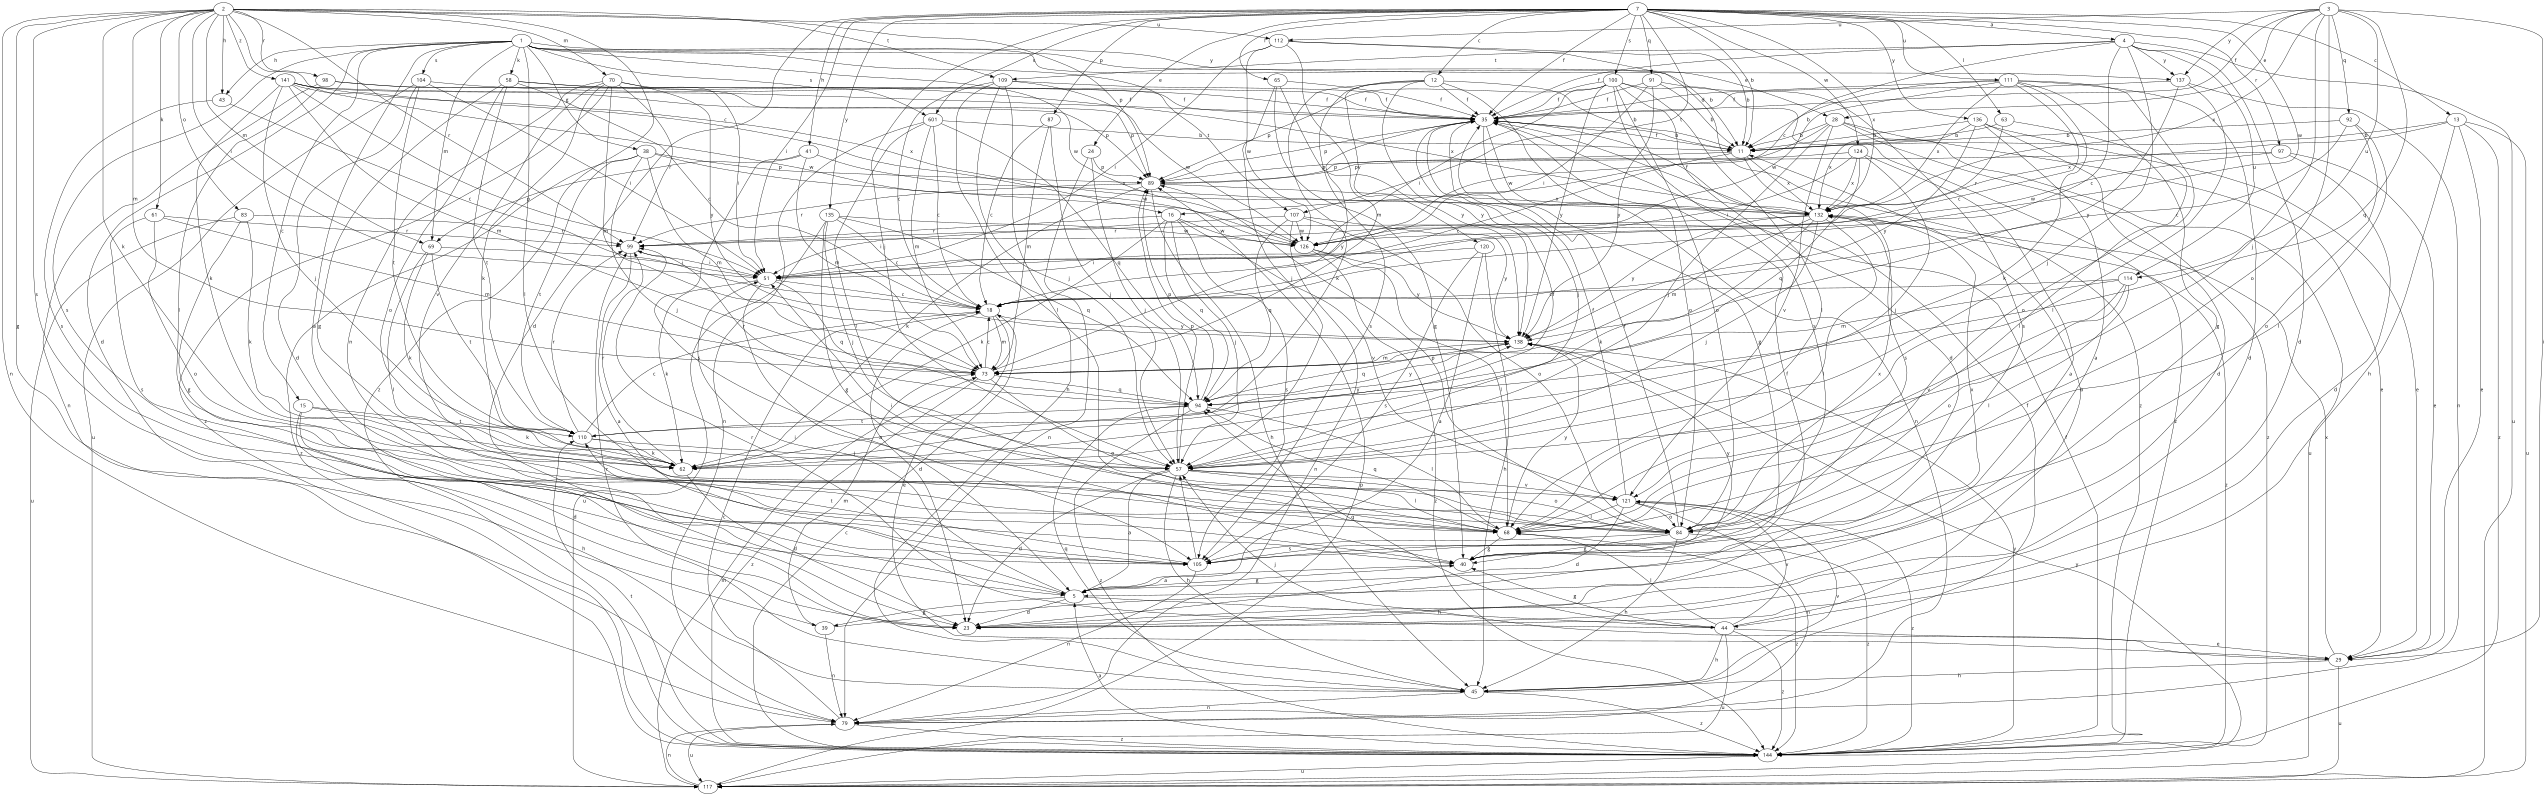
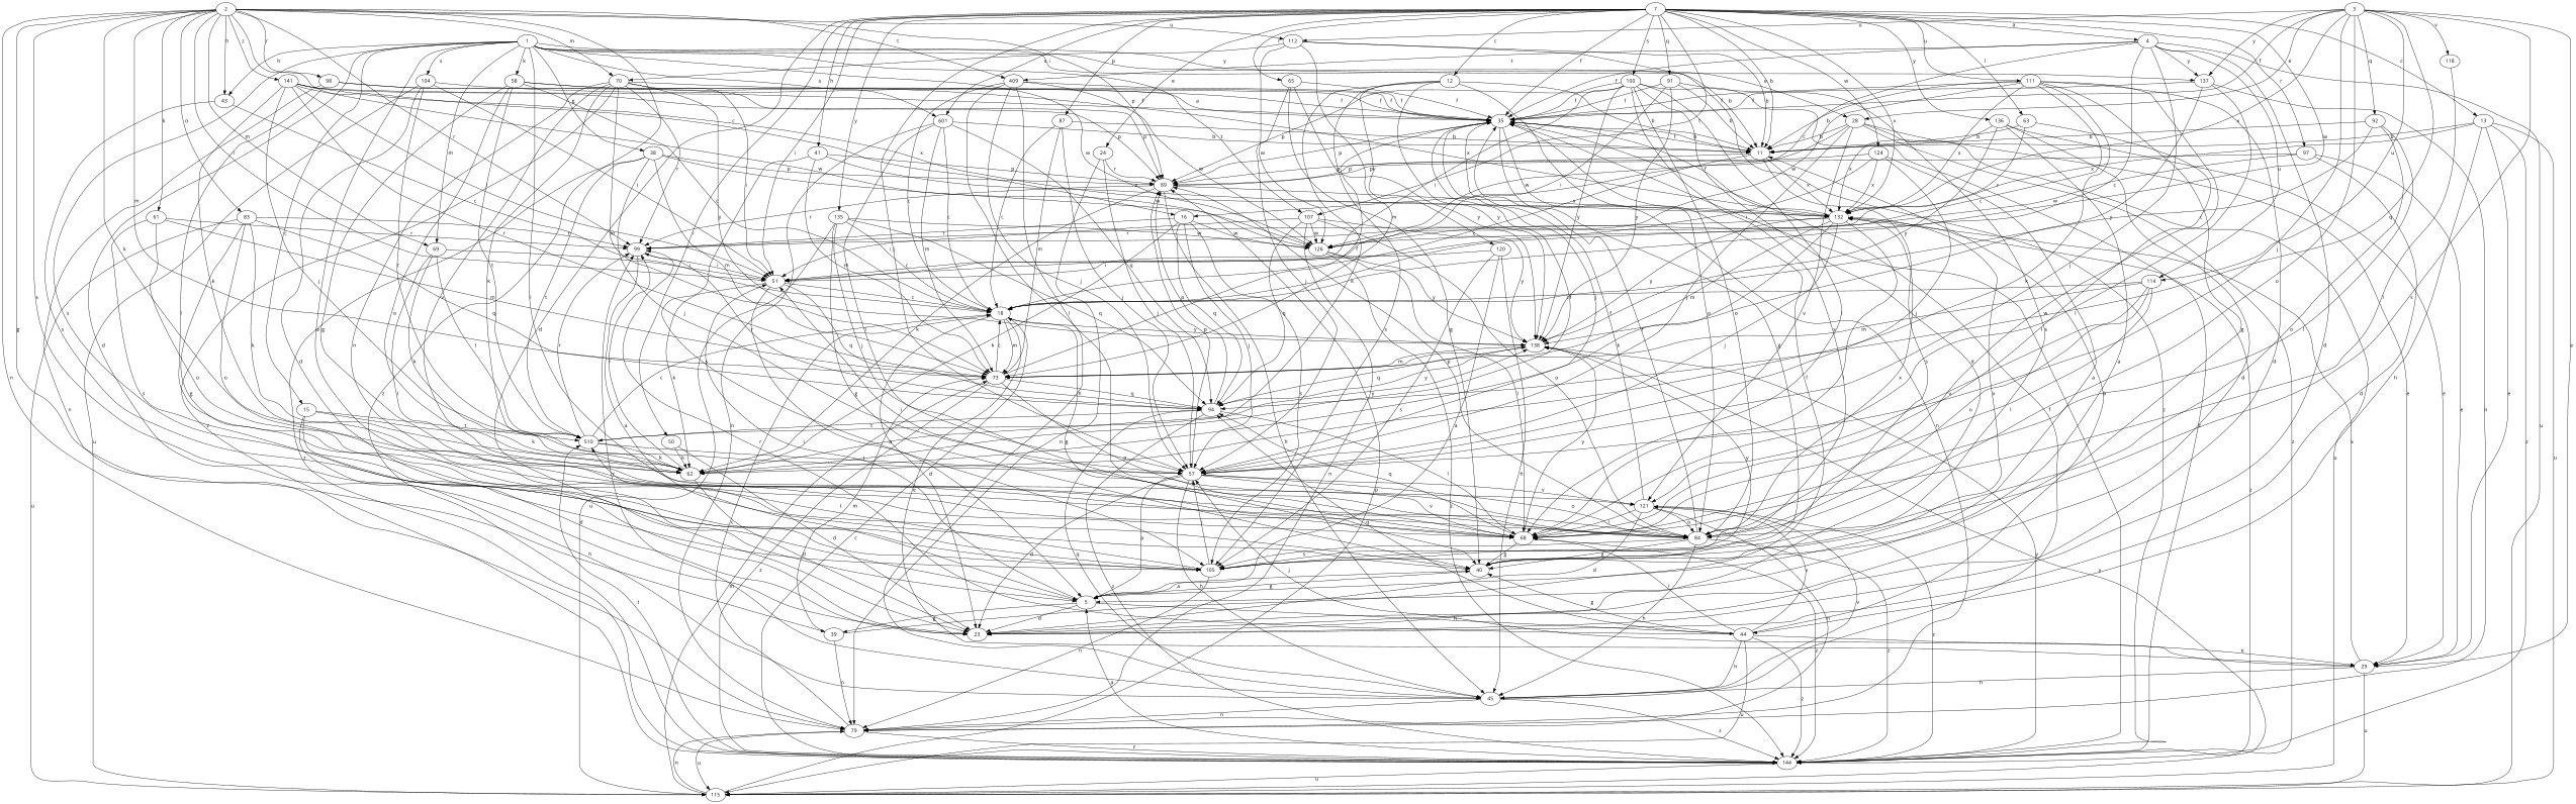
  strict digraph {
    fontname="Open Sans"
    node [fontname="Open Sans"]
    edge [fontname="Open Sans"]
    n1 [label=7]
    4
    11
    12
    13
    23
    24
    35
    41
+   50
    51
    57
    63
    65
    87
    91
    97
    100
    n19 [label=601]
    107
    111
    124
    126
    132
    135
    136
    137
    16
-   109
+   109 [label=409]
    114
    18
-   115 [label=117]
+   115
    105
    89
    62
    84
    120
    138
    144
    29
    44
    79
    40
    73
    5
    94
    68
    45
    121
    99
    1
    15
    28
    38
    43
    58
    69
    104
    39
-   110
+   110 [label=510]
    2
    61
    70
    83
    98
    112
    141
    3
    92
+   118
    n1 -> 4 [label=a]
    n1 -> 11 [label=b]
    n1 -> 12 [label=c]
    n1 -> 13 [label=c]
    n1 -> 23 [label=d]
    n1 -> 24 [label=e]
    n1 -> 35 [label=f]
    n1 -> 41 [label=h]
+   n1 -> 50 [label=i]
    n1 -> 51 [label=i]
    n1 -> 57 [label=j]
    n1 -> 63 [label=l]
    n1 -> 65 [label=l]
    n1 -> 87 [label=p]
    n1 -> 91 [label=q]
    n1 -> 97 [label=r]
    n1 -> 100 [label=s]
    n1 -> n19 [label=s]
    n1 -> 107 [label=t]
    n1 -> 111 [label=u]
    n1 -> 124 [label=w]
    n1 -> 126 [label=w]
    n1 -> 132 [label=x]
    n1 -> 135 [label=y]
    n1 -> 136 [label=y]
    4 -> 23 [label=d]
    4 -> 35 [label=f]
    4 -> 57 [label=j]
    4 -> 137 [label=y]
    4 -> 16 [label=c]
    4 -> 109 [label=t]
    4 -> 114 [label=u]
    4 -> 18 [label=c]
    4 -> 115 [label=u]
    11 -> 35 [label=f]
    11 -> 132 [label=x]
    11 -> 18 [label=c]
    11 -> 105 [label=s]
    11 -> 89 [label=p]
    12 -> 11 [label=b]
-   12 -> 35 [label=f]
+   70 -> 35 [label=f]
    12 -> 105 [label=s]
    12 -> 62 [label=k]
    12 -> 84 [label=o]
    12 -> 120 [label=v]
    12 -> 138 [label=y]
    13 -> 11 [label=b]
    13 -> 132 [label=x]
    13 -> 115 [label=u]
    13 -> 144 [label=z]
    13 -> 29 [label=e]
    13 -> 44 [label=h]
    24 -> 57 [label=j]
-   24 -> 89 [label=p]
+   24 -> 89 [label=r]
    24 -> 79 [label=n]
    35 -> 11 [label=b]
    35 -> 57 [label=j]
    35 -> 89 [label=p]
    35 -> 79 [label=n]
    35 -> 40 [label=g]
    41 -> 132 [label=x]
    41 -> 105 [label=s]
-   41 -> 69 [label=p]
+   41 -> 89 [label=p]
    41 -> 73 [label=m]
+   50 -> 23 [label=d]
+   50 -> 62 [label=k]
    51 -> 18 [label=c]
    51 -> 62 [label=k]
    51 -> 5 [label=a]
    51 -> 94 [label=q]
    57 -> 23 [label=d]
    57 -> 89 [label=p]
    57 -> 84 [label=o]
    57 -> 5 [label=a]
-   57 -> 68 [label=l]
+   57 -> 68 [label=v]
    57 -> 45 [label=h]
    57 -> 121 [label=v]
    63 -> 11 [label=b]
    63 -> 68 [label=l]
    63 -> 99 [label=r]
    65 -> 35 [label=f]
    65 -> 57 [label=j]
    65 -> 138 [label=y]
    65 -> 40 [label=g]
    87 -> 57 [label=j]
    87 -> 18 [label=c]
    87 -> 73 [label=m]
    91 -> 11 [label=b]
    91 -> 35 [label=f]
    91 -> 51 [label=i]
    91 -> 105 [label=s]
    91 -> 138 [label=y]
    97 -> 23 [label=d]
    97 -> 126 [label=w]
    97 -> 89 [label=p]
    97 -> 29 [label=e]
    100 -> 23 [label=d]
    100 -> 35 [label=f]
    100 -> 51 [label=i]
    100 -> 105 [label=s]
    100 -> 89 [label=p]
    100 -> 84 [label=o]
    100 -> 138 [label=y]
    100 -> 144 [label=z]
    100 -> 68 [label=l]
    n19 -> 11 [label=b]
    n19 -> 18 [label=c]
    n19 -> 79 [label=n]
    n19 -> 73 [label=m]
    n19 -> 94 [label=q]
    n19 -> 68 [label=l]
    107 -> 51 [label=i]
    107 -> 126 [label=w]
    107 -> 84 [label=o]
    107 -> 138 [label=y]
    107 -> 79 [label=n]
    107 -> 94 [label=q]
    111 -> 11 [label=b]
    111 -> 23 [label=d]
-   111 -> 35 [label=d]
+   111 -> 35 [label=f]
    111 -> 126 [label=w]
    111 -> 132 [label=x]
    111 -> 18 [label=c]
    111 -> 62 [label=k]
-   111 -> 84 [label=o]
+   111 -> 84 [label=w]
    111 -> 40 [label=g]
    124 -> 51 [label=i]
    124 -> 57 [label=j]
    124 -> 132 [label=x]
    124 -> 89 [label=p]
    124 -> 5 [label=a]
-   124 -> 94 [label=q]
+   83 -> 94 [label=q]
    126 -> 138 [label=y]
    126 -> 144 [label=z]
    126 -> 68 [label=l]
    132 -> 35 [label=f]
    132 -> 57 [label=j]
    132 -> 62 [label=k]
    132 -> 138 [label=y]
    132 -> 144 [label=z]
    132 -> 73 [label=m]
    132 -> 68 [label=l]
    132 -> 99 [label=r]
    135 -> 57 [label=j]
    135 -> 126 [label=w]
    135 -> 18 [label=c]
    135 -> 115 [label=u]
    135 -> 40 [label=g]
    135 -> 94 [label=q]
-   136 -> 11 [label=b]
+   87 -> 11 [label=b]
    136 -> 23 [label=d]
    136 -> 132 [label=x]
    136 -> 138 [label=y]
    136 -> 29 [label=e]
    136 -> 5 [label=a]
    137 -> 35 [label=f]
    137 -> 138 [label=y]
    137 -> 79 [label=n]
    137 -> 68 [label=l]
    16 -> 57 [label=j]
    16 -> 126 [label=w]
    16 -> 105 [label=s]
    16 -> 62 [label=k]
    16 -> 94 [label=q]
-   16 -> 121 [label=v]
    16 -> 99 [label=r]
    109 -> 35 [label=f]
    109 -> 57 [label=j]
    109 -> 126 [label=w]
    109 -> 18 [label=c]
    109 -> 68 [label=l]
    109 -> 45 [label=h]
    114 -> 18 [label=c]
    114 -> 84 [label=o]
    114 -> 73 [label=m]
    114 -> 68 [label=l]
    114 -> 121 [label=v]
    18 -> 23 [label=d]
    18 -> 138 [label=y]
    18 -> 29 [label=e]
+   18 -> 40 [label=g]
    18 -> 73 [label=m]
    115 -> 89 [label=p]
    115 -> 138 [label=y]
    115 -> 79 [label=n]
    115 -> 73 [label=m]
    105 -> 57 [label=j]
    105 -> 79 [label=n]
    105 -> 110 [label=t]
    89 -> 132 [label=x]
    89 -> 62 [label=k]
    89 -> 45 [label=h]
    89 -> 99 [label=r]
    62 -> 23 [label=d]
    62 -> 35 [label=f]
    62 -> 99 [label=r]
    84 -> 35 [label=f]
    84 -> 51 [label=i]
    84 -> 132 [label=x]
    84 -> 105 [label=s]
    84 -> 89 [label=p]
    84 -> 144 [label=z]
    84 -> 40 [label=g]
    84 -> 45 [label=h]
    120 -> 51 [label=i]
    120 -> 105 [label=s]
    120 -> 5 [label=a]
    120 -> 45 [label=h]
    138 -> 73 [label=m]
    138 -> 94 [label=q]
    144 -> 35 [label=f]
    144 -> 18 [label=c]
    144 -> 115 [label=u]
    144 -> 138 [label=y]
    144 -> 5 [label=a]
    144 -> 110 [label=t]
    29 -> 57 [label=j]
    29 -> 132 [label=x]
    29 -> 115 [label=u]
    29 -> 45 [label=h]
    44 -> 11 [label=b]
    44 -> 115 [label=u]
    44 -> 144 [label=z]
    44 -> 29 [label=e]
    44 -> 40 [label=g]
    44 -> 94 [label=q]
    44 -> 68 [label=l]
    44 -> 45 [label=h]
    44 -> 121 [label=v]
    44 -> 99 [label=r]
    79 -> 18 [label=c]
    79 -> 115 [label=u]
    79 -> 144 [label=z]
    40 -> 132 [label=x]
    40 -> 138 [label=y]
    40 -> 5 [label=a]
-   73 -> 35 [label=y]
+   73 -> 35 [label=f]
    73 -> 18 [label=c]
    73 -> 84 [label=o]
    73 -> 144 [label=z]
    73 -> 94 [label=q]
    5 -> 23 [label=d]
    5 -> 51 [label=i]
    5 -> 44 [label=h]
    5 -> 40 [label=g]
    5 -> 39 [label=g]
    94 -> 89 [label=p]
    94 -> 138 [label=y]
    94 -> 144 [label=z]
    94 -> 68 [label=l]
    94 -> 99 [label=r]
    94 -> 110 [label=t]
    68 -> 138 [label=y]
    68 -> 144 [label=z]
    68 -> 40 [label=g]
    68 -> 94 [label=q]
    45 -> 35 [label=f]
    45 -> 144 [label=z]
    45 -> 79 [label=n]
    45 -> 94 [label=q]
    45 -> 121 [label=v]
    45 -> 99 [label=r]
    121 -> 23 [label=d]
    121 -> 35 [label=f]
    121 -> 84 [label=o]
    121 -> 144 [label=z]
    121 -> 79 [label=n]
    121 -> 68 [label=l]
    99 -> 51 [label=i]
    99 -> 5 [label=a]
    1 -> 11 [label=b]
    1 -> 23 [label=d]
    1 -> n19 [label=s]
    1 -> 107 [label=t]
    1 -> 126 [label=w]
    1 -> 137 [label=y]
    1 -> 105 [label=s]
    1 -> 5 [label=a]
    1 -> 68 [label=l]
    1 -> 15 [label=c]
    1 -> 28 [label=e]
    1 -> 38 [label=g]
    1 -> 43 [label=h]
    1 -> 58 [label=k]
    1 -> 69 [label=m]
    1 -> 104 [label=s]
    15 -> 23 [label=d]
    15 -> 62 [label=k]
    15 -> 45 [label=h]
    15 -> 110 [label=t]
    28 -> 11 [label=b]
    28 -> 57 [label=j]
    28 -> 126 [label=w]
    28 -> 115 [label=u]
    28 -> 144 [label=z]
    28 -> 29 [label=e]
    28 -> 121 [label=v]
    38 -> 57 [label=j]
    38 -> 126 [label=w]
    38 -> 89 [label=p]
    38 -> 144 [label=z]
    38 -> 73 [label=m]
    38 -> 110 [label=t]
    43 -> 18 [label=c]
    43 -> 105 [label=s]
    58 -> 35 [label=f]
    58 -> 132 [label=x]
    58 -> 18 [label=c]
    58 -> 84 [label=o]
    58 -> 40 [label=g]
    58 -> 110 [label=t]
    69 -> 51 [label=i]
    69 -> 62 [label=k]
    69 -> 68 [label=l]
    69 -> 110 [label=t]
    104 -> 23 [label=d]
    104 -> 35 [label=f]
    104 -> 51 [label=i]
    104 -> 115 [label=u]
    104 -> 110 [label=t]
    39 -> 35 [label=f]
    39 -> 79 [label=n]
    39 -> 73 [label=m]
    110 -> 57 [label=j]
    110 -> 18 [label=c]
    110 -> 62 [label=k]
    110 -> 138 [label=y]
    110 -> 99 [label=r]
    2 -> 51 [label=i]
    2 -> 16 [label=c]
    2 -> 109 [label=t]
    2 -> 105 [label=s]
    2 -> 89 [label=p]
    2 -> 62 [label=k]
    2 -> 144 [label=z]
    2 -> 79 [label=n]
    2 -> 73 [label=m]
    2 -> 99 [label=r]
    2 -> 43 [label=h]
    2 -> 69 [label=m]
    2 -> 39 [label=g]
    2 -> 61 [label=k]
    2 -> 70 [label=m]
    2 -> 83 [label=o]
    2 -> 98 [label=r]
    2 -> 112 [label=u]
    2 -> 141 [label=z]
    61 -> 105 [label=s]
    61 -> 84 [label=o]
    61 -> 73 [label=m]
    61 -> 99 [label=r]
    70 -> 51 [label=i]
    70 -> 62 [label=k]
    70 -> 138 [label=y]
    70 -> 144 [label=z]
    70 -> 73 [label=m]
    70 -> 5 [label=n]
    70 -> 121 [label=v]
    70 -> 99 [label=r]
    83 -> 115 [label=u]
    83 -> 62 [label=k]
+   83 -> 84 [label=o]
    83 -> 40 [label=g]
    83 -> 99 [label=r]
-   98 -> 35 [label=f]
+   98 -> 35 [label=a]
    98 -> 89 [label=p]
    98 -> 79 [label=n]
    98 -> 68 [label=l]
    112 -> 11 [label=b]
-   112 -> 51 [label=i]
+   112 -> 70 [label=i]
    112 -> 126 [label=w]
    112 -> 144 [label=z]
    112 -> 73 [label=m]
    141 -> 35 [label=f]
    141 -> 51 [label=i]
    141 -> 57 [label=j]
    141 -> 126 [label=w]
    141 -> 132 [label=x]
    141 -> 89 [label=p]
    141 -> 62 [label=k]
-   141 -> 73 [label=m]
+   141 -> 73 [label=r]
    3 -> 35 [label=f]
    3 -> 57 [label=j]
    3 -> 132 [label=x]
    3 -> 137 [label=y]
    3 -> 114 [label=u]
+   3 -> 105 [label=s]
    3 -> 84 [label=o]
-   3 -> 29 [label=i]
+   3 -> 29 [label=e]
    3 -> 94 [label=q]
    3 -> 28 [label=e]
    3 -> 112 [label=u]
    3 -> 92 [label=q]
+   3 -> 118 [label=v]
    92 -> 11 [label=b]
    92 -> 18 [label=c]
    92 -> 84 [label=o]
    92 -> 68 [label=l]
+   118 -> 68 [label=l]
  }
